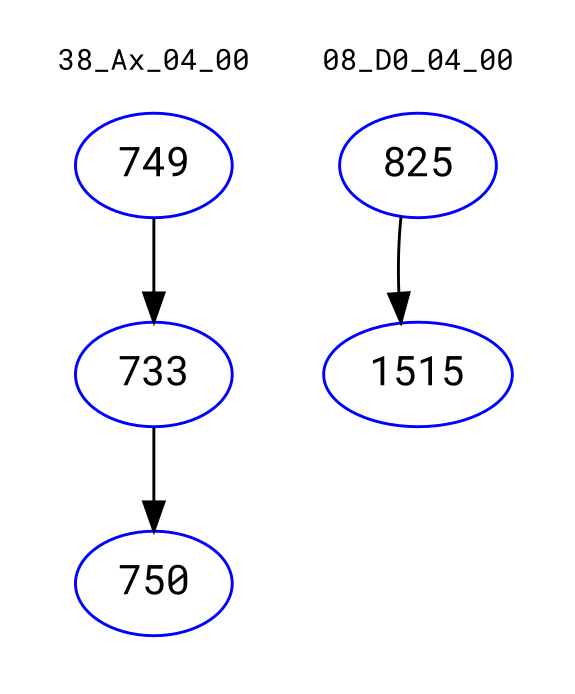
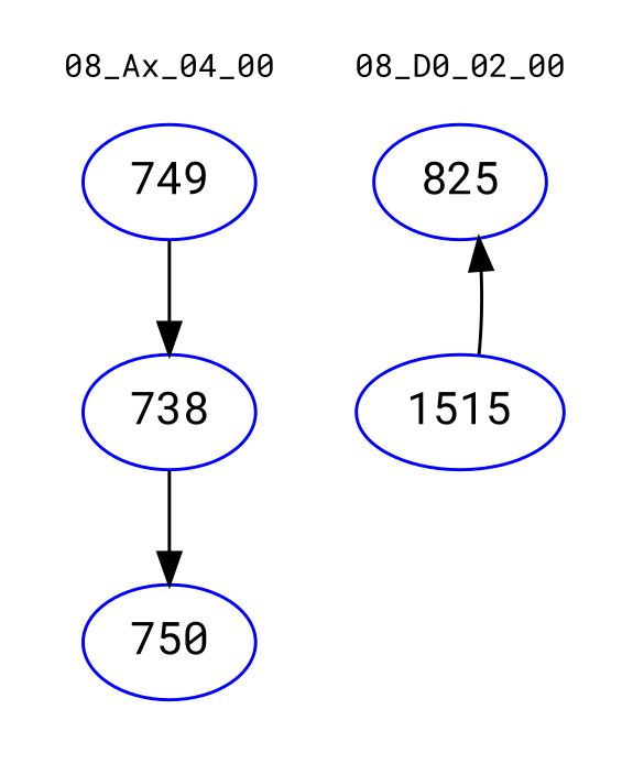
  digraph {
    fontname="Roboto Mono"
    node [color=blue fontname="Roboto Mono"]
    edge [color=black fontname="Roboto Mono"]
    n1 [label=749]
-   n2 [label=733]
+   n2 [label=738]
    n3 [label=750]
    n4 [label=825]
    n5 [label=1515]
    subgraph cluster_1 {
      color=white
      fontsize=10
-     label="38_Ax_04_00"
+     label="08_Ax_04_00"
      n1
      n2
      n3
    }
    subgraph cluster_2 {
      color=white
      fontsize=10
-     label="08_D0_04_00"
+     label="08_D0_02_00"
      n4
      n5
    }
    n1 -> n2
    n2 -> n3
-   n4 -> n5
+   n5 -> n4
  }
